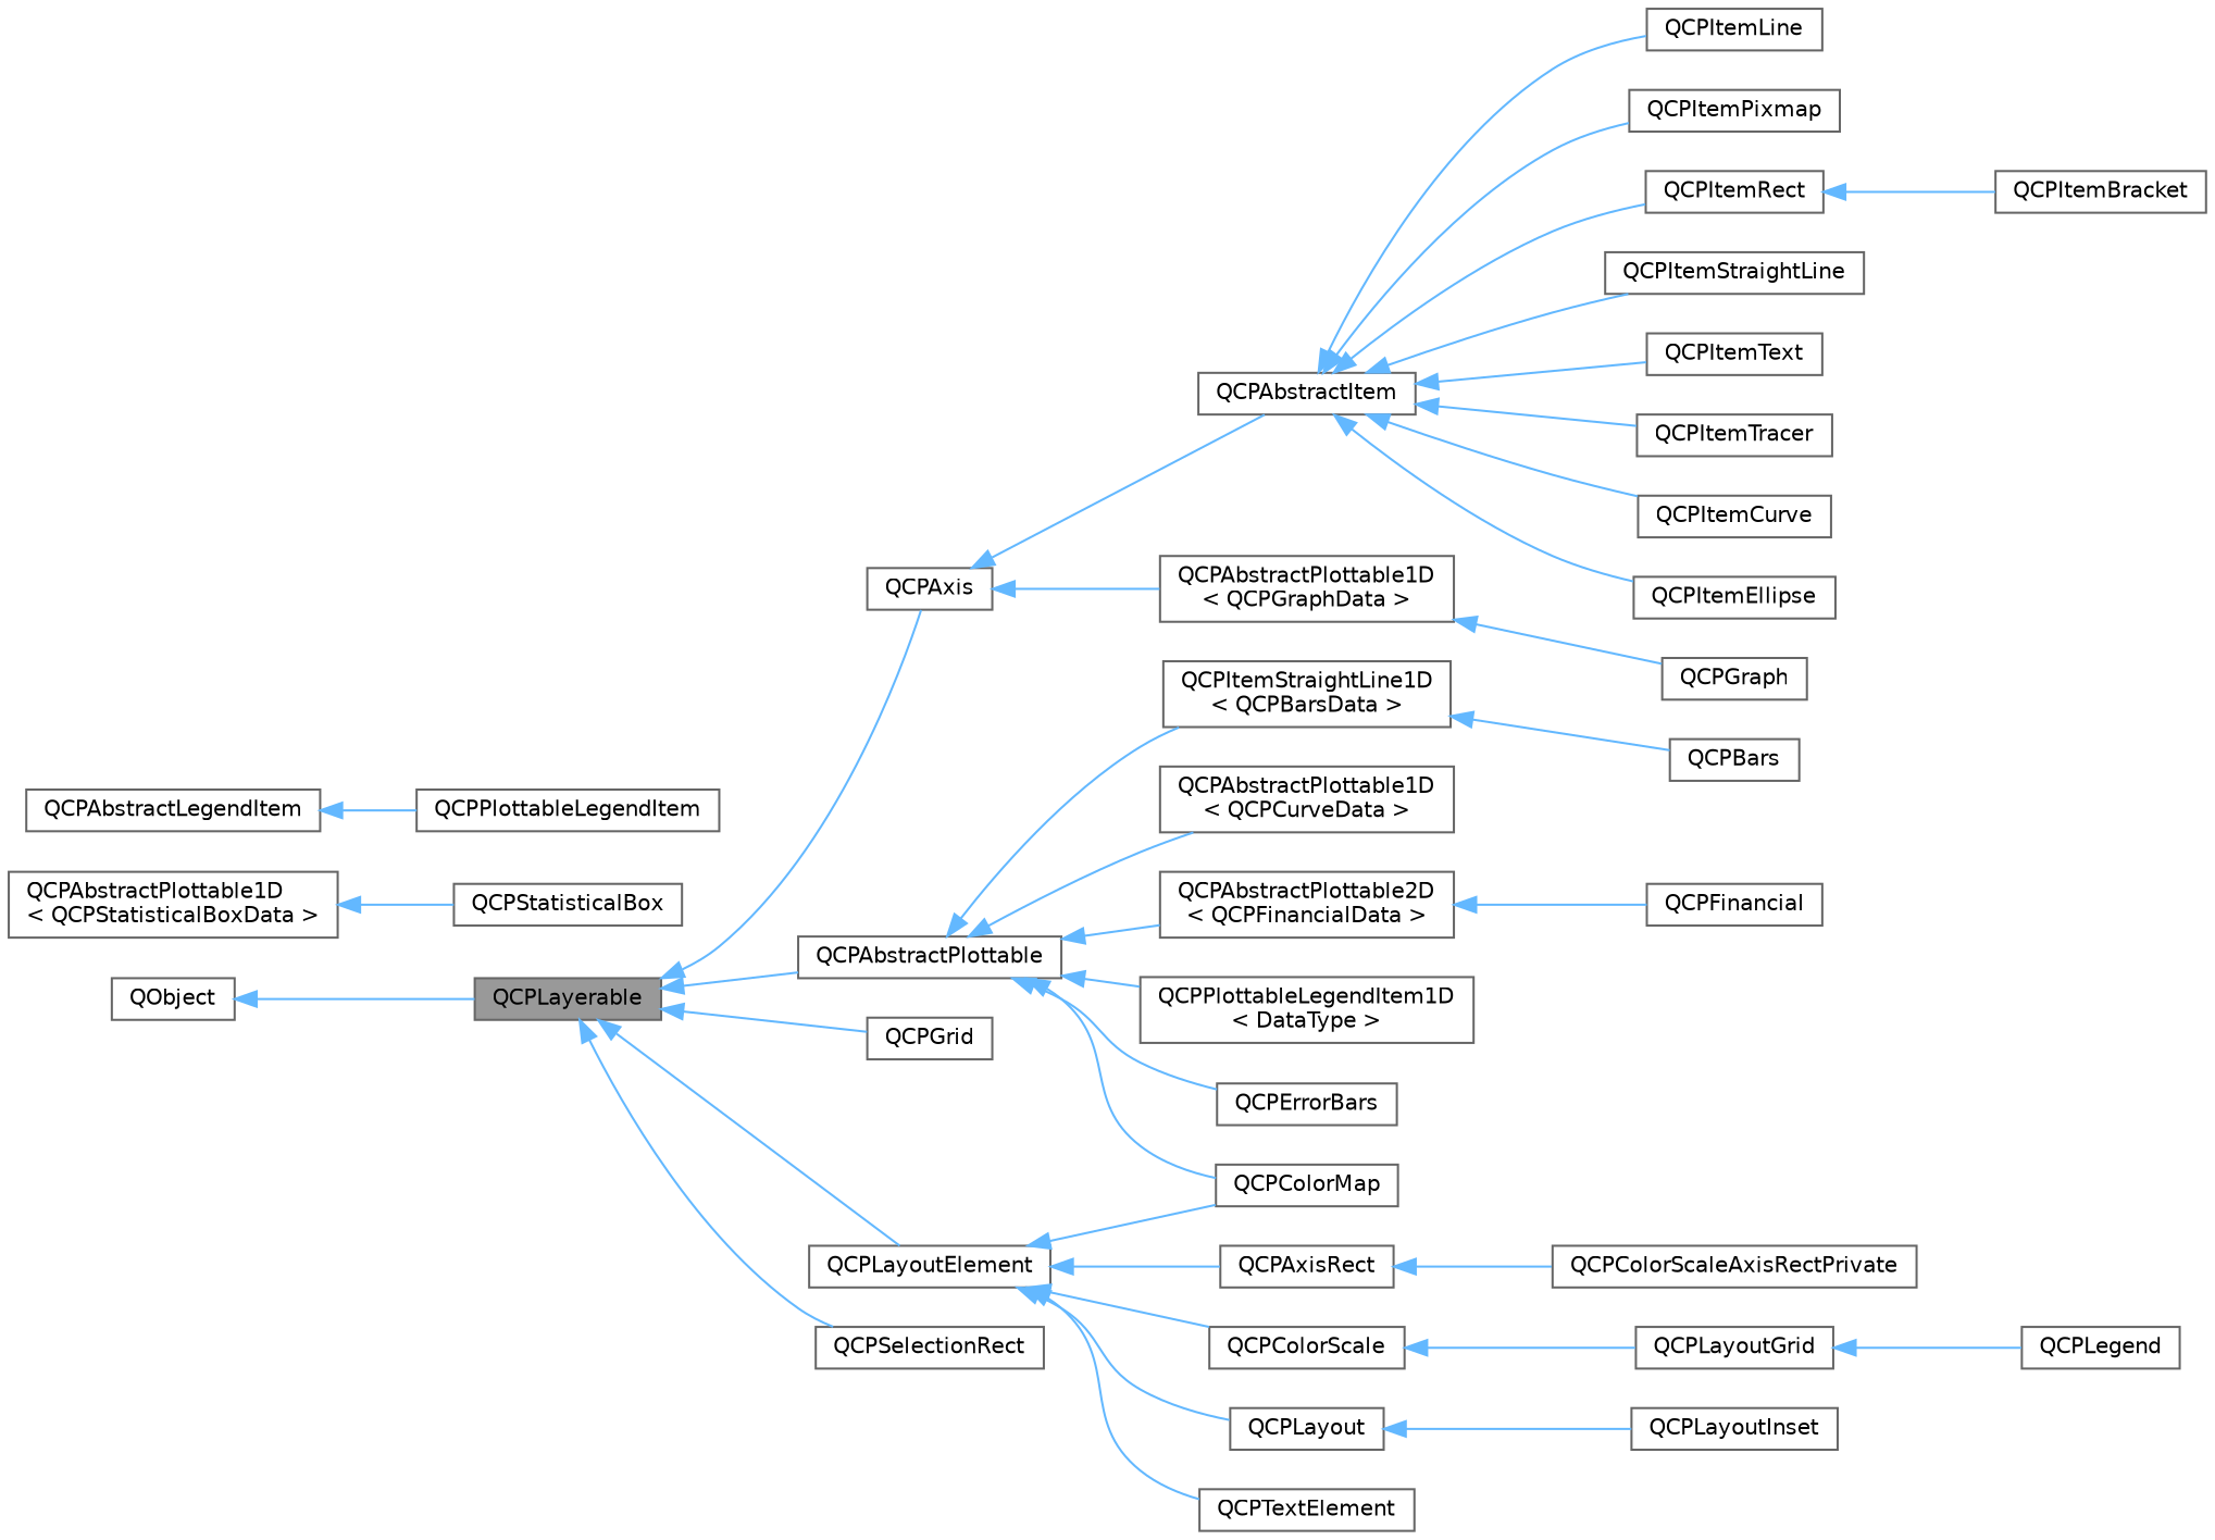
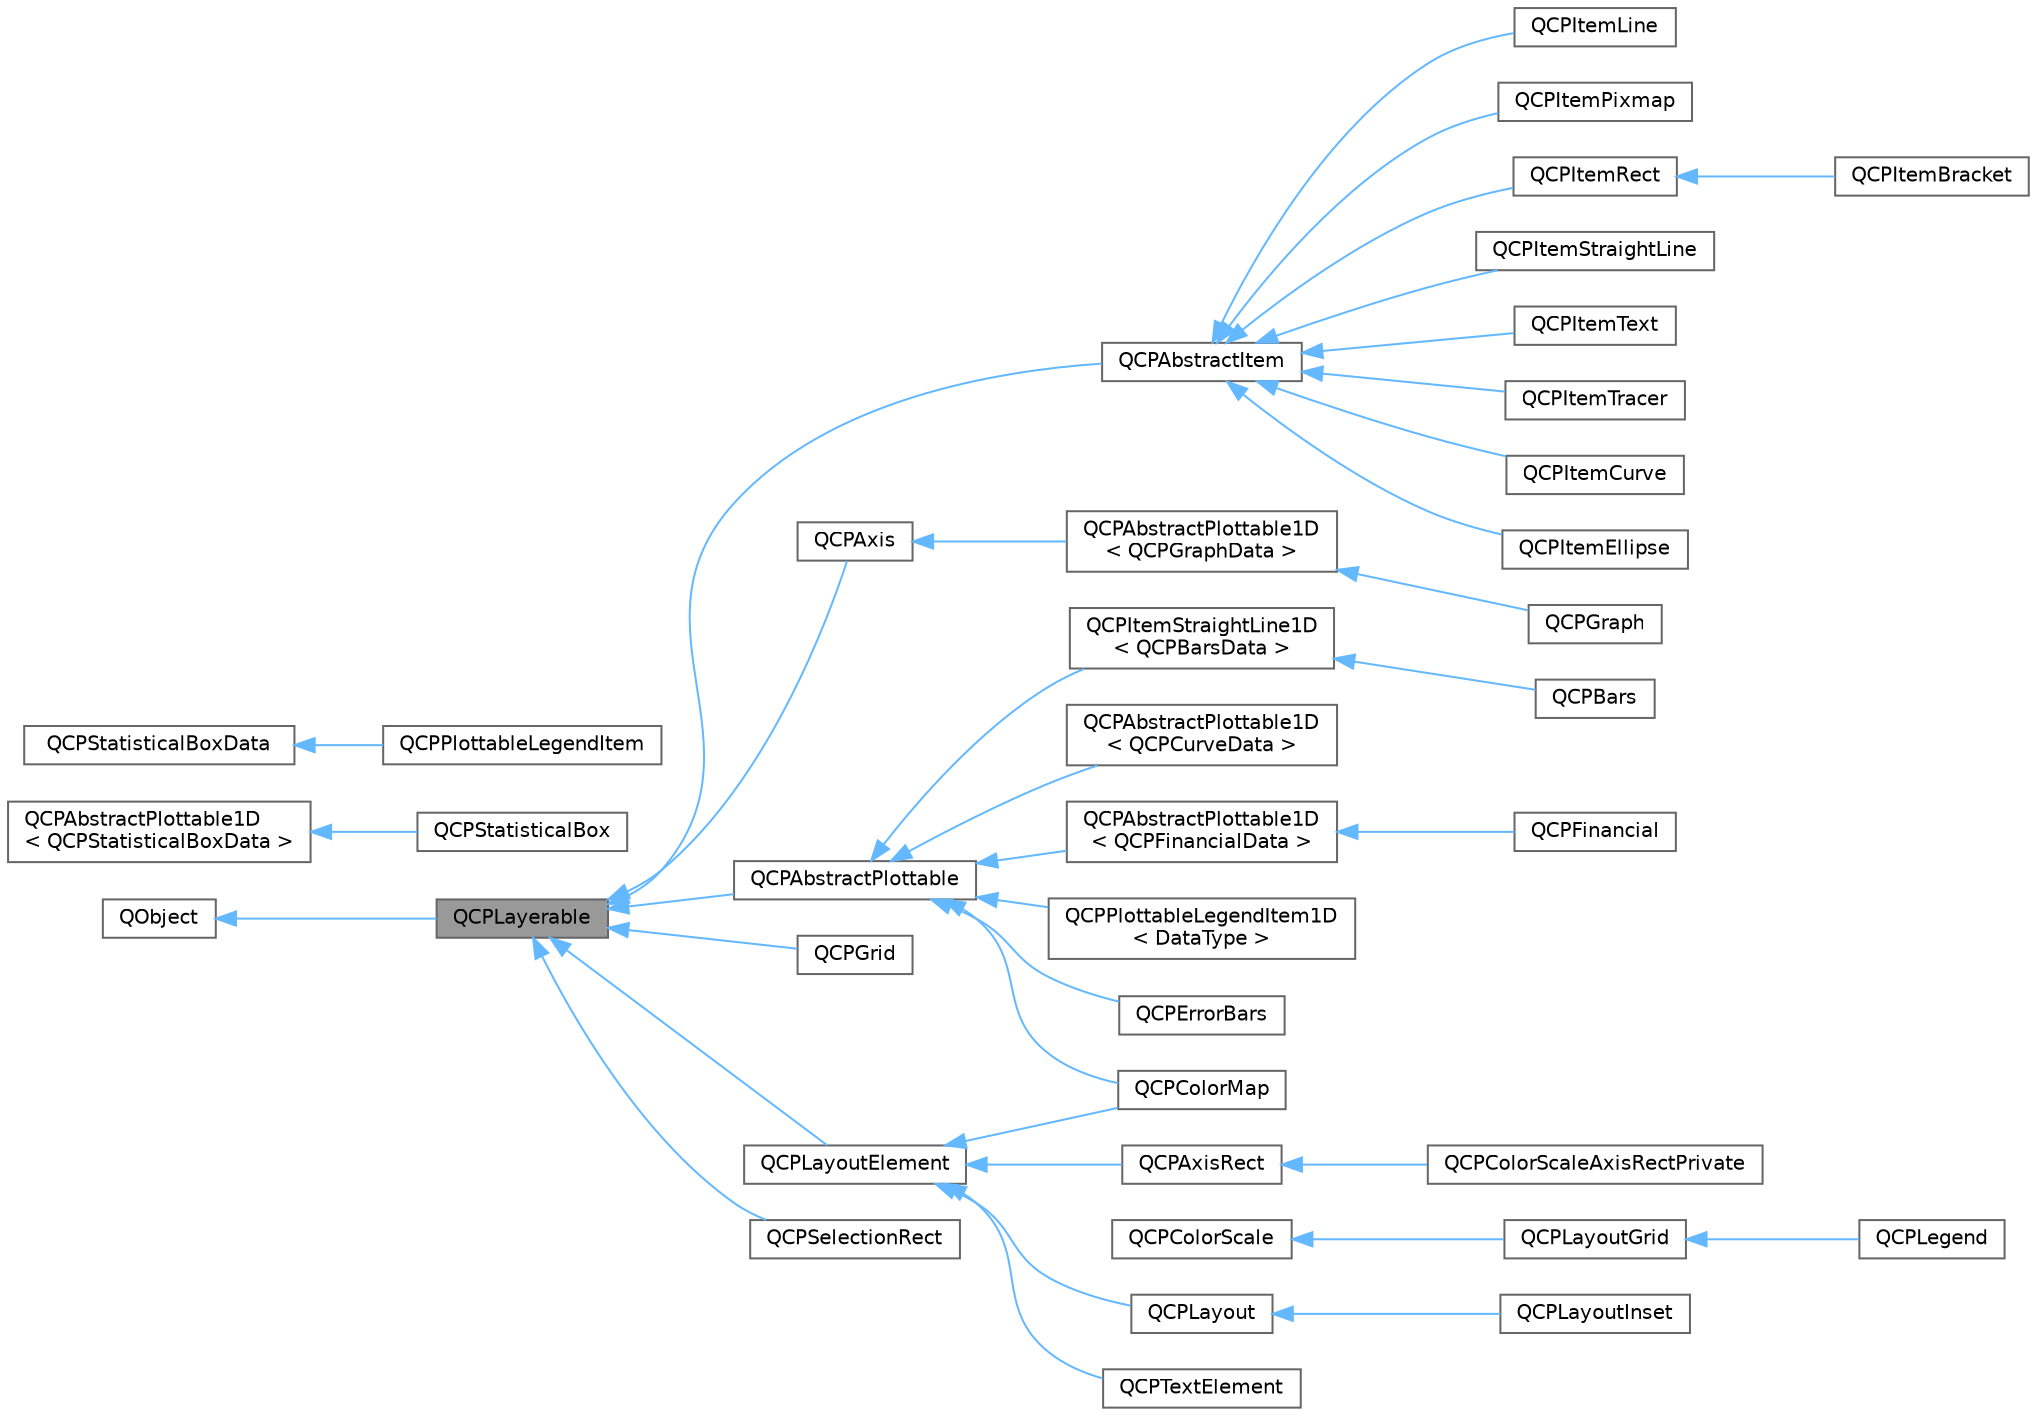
  digraph {
    rankdir=LR
    node [color=gray40 fillcolor=white fontname=Helvetica fontsize=10 shape=box style=filled]
    edge [color=steelblue1 dir=back fontname=Helvetica fontsize=10 labelfontname=Helvetica labelfontsize=10 style=solid]
    n1 [fillcolor=grey60 fontcolor=black height=0.2 label=QCPLayerable width=0.4]
    n2 [height=0.2 label=QCPAbstractItem width=0.4]
    n3 [height=0.2 label=QCPAbstractPlottable width=0.4]
    n4 [height=0.2 label=QCPAxis width=0.4]
    n5 [height=0.2 label=QCPGrid width=0.4]
    n6 [height=0.2 label=QCPLayoutElement width=0.4]
    n7 [height=0.2 label=QCPSelectionRect width=0.4]
    n8 [height=0.2 label=QCPItemCurve width=0.4]
    n9 [height=0.2 label=QCPItemEllipse width=0.4]
    n10 [height=0.2 label=QCPItemLine width=0.4]
    n11 [height=0.2 label=QCPItemPixmap width=0.4]
    n12 [height=0.2 label=QCPItemRect width=0.4]
    n13 [height=0.2 label=QCPItemStraightLine width=0.4]
    n14 [height=0.2 label=QCPItemText width=0.4]
    n15 [height=0.2 label=QCPItemTracer width=0.4]
    n16 [height=0.2 label="QCPItemStraightLine1D\l\< QCPBarsData \>" width=0.4]
    n17 [height=0.2 label="QCPAbstractPlottable1D\l\< QCPCurveData \>" width=0.4]
-   n18 [height=0.2 label="QCPAbstractPlottable2D\l\< QCPFinancialData \>" width=0.4]
+   n18 [height=0.2 label="QCPAbstractPlottable1D\l\< QCPFinancialData \>" width=0.4]
    n19 [height=0.2 label="QCPPlottableLegendItem1D\l\< DataType \>" width=0.4]
    n20 [height=0.2 label=QCPColorMap width=0.4]
    n21 [height=0.2 label=QCPErrorBars width=0.4]
    n22 [height=0.2 label="QCPAbstractPlottable1D\l\< QCPGraphData \>" width=0.4]
    n23 [height=0.2 label=QCPAxisRect width=0.4]
    n24 [height=0.2 label=QCPColorScale width=0.4]
    n25 [height=0.2 label=QCPLayout width=0.4]
    n26 [height=0.2 label=QCPTextElement width=0.4]
    n27 [height=0.2 label=QObject width=0.4]
    n28 [height=0.2 label=QCPItemBracket width=0.4]
    n29 [height=0.2 label=QCPBars width=0.4]
    n30 [height=0.2 label=QCPFinancial width=0.4]
    n31 [height=0.2 label=QCPGraph width=0.4]
    n32 [height=0.2 label="QCPAbstractPlottable1D\l\< QCPStatisticalBoxData \>" width=0.4]
    n33 [height=0.2 label=QCPStatisticalBox width=0.4]
-   n34 [height=0.2 label=QCPAbstractLegendItem width=0.4]
+   n34 [height=0.2 label=QCPStatisticalBoxData width=0.4]
    n35 [height=0.2 label=QCPPlottableLegendItem width=0.4]
    n36 [height=0.2 label=QCPColorScaleAxisRectPrivate width=0.4]
    n37 [height=0.2 label=QCPLayoutGrid width=0.4]
    n38 [height=0.2 label=QCPLayoutInset width=0.4]
    n39 [height=0.2 label=QCPLegend width=0.4]
-   n4 -> n2
+   n1 -> n2
    n1 -> n3
    n1 -> n4
    n1 -> n5
    n1 -> n6
    n1 -> n7
    n2 -> n8
    n2 -> n9
    n2 -> n10
    n2 -> n11
    n2 -> n12
    n2 -> n13
    n2 -> n14
    n2 -> n15
    n3 -> n16
    n3 -> n17
    n3 -> n18
    n3 -> n19
    n3 -> n20
    n3 -> n21
    n4 -> n22
    n6 -> n20
    n6 -> n23
-   n6 -> n24
    n6 -> n25
    n6 -> n26
    n12 -> n28
    n16 -> n29
    n18 -> n30
    n22 -> n31
    n23 -> n36
    n24 -> n37
    n25 -> n38
    n27 -> n1
    n32 -> n33
    n34 -> n35
    n37 -> n39
  }
